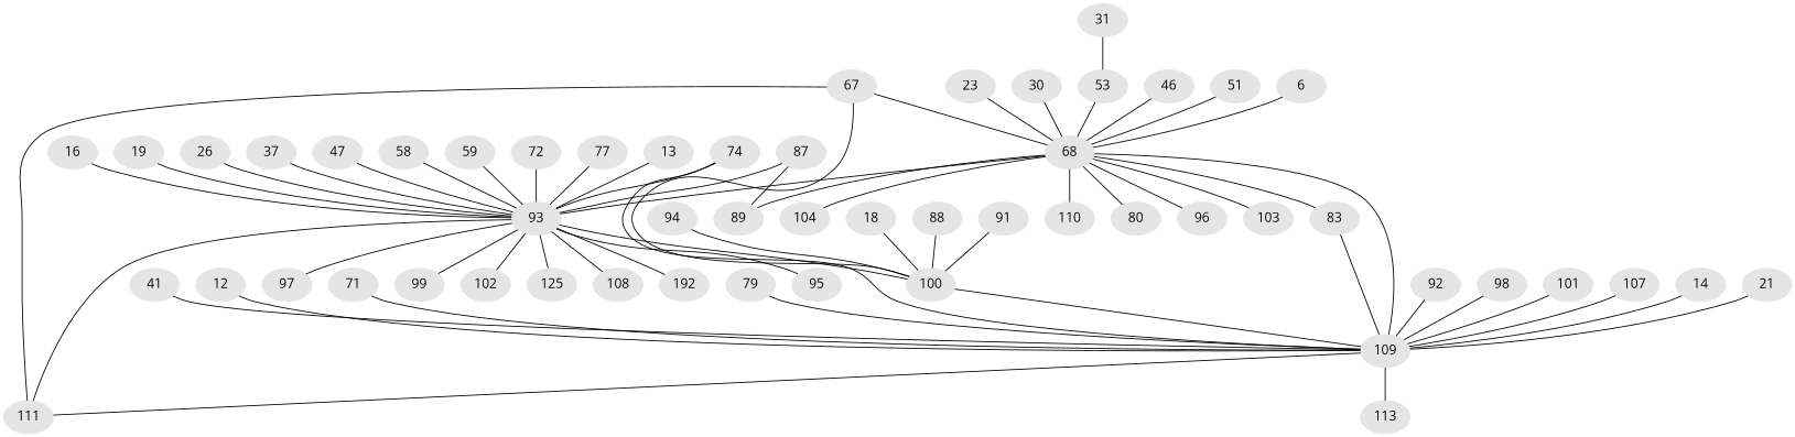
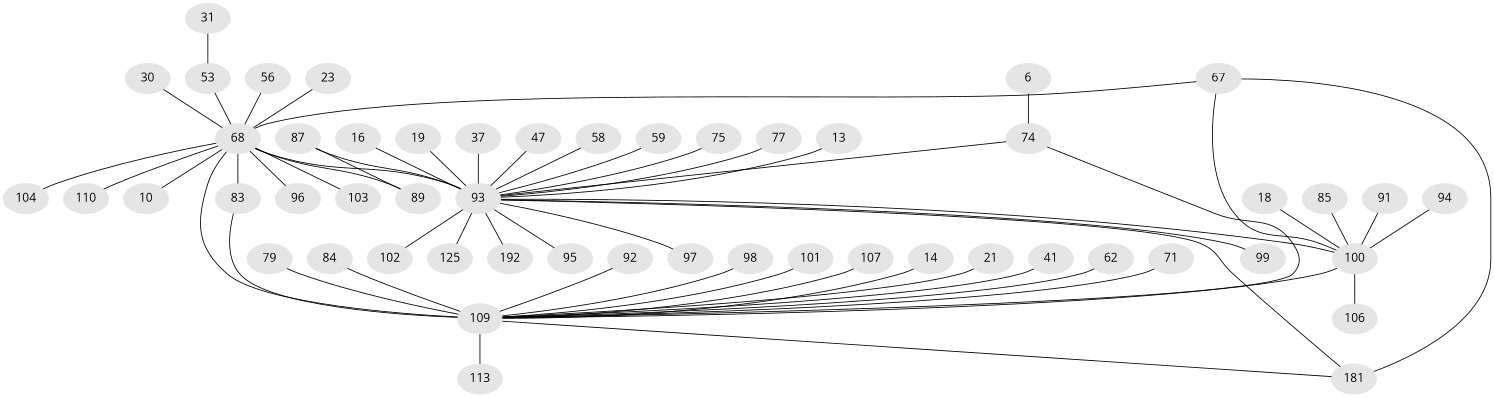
  graph {
    fontname="Open Sans"
    node [color=gray90 fontname="Open Sans" style=filled]
    edge [fontname="Open Sans"]
    68 [super="+42+43+49"]
    93 [super="+69+4+52+90+36"]
    109 [super="+32+61+64+76"]
-   80
+   80 [label=10]
    83 [super="+8"]
    89 [super="+82"]
    96 [super="+29"]
    103
    104 [super="+45"]
    110
    6
    100 [super="+57+78+81+9"]
-   111 [super="+65"]
+   111 [super="+65" label=181]
    95
    97
    99
    102
    n18 [label=125]
-   108 [super="+85"]
    n20 [label=192 super="+60"]
    13
    113
    14
    16
    19
    21
    23
-   26 [super="+24"]
+   106
    n30 [label=18]
    30
    31
    53
    37
    41
-   46
    47
-   56 [label=51]
+   56
    58 [super="+44"]
    59
-   62 [label=12]
+   62
    67 [super="+34+51"]
    71 [super="+35"]
    74
-   75 [label=72]
+   75
    77
    79
+   84 [super="+73"]
    87 [super="+86"]
-   88
+   88 [label=85]
    91
    92 [super="+70"]
    94
    98
    101
    107
    68 -- 93 [weight=13]
    68 -- 109 [weight=12]
    68 -- 80 [weight=2]
    68 -- 83 [weight=2]
    68 -- 89 [weight=2]
    68 -- 96
    68 -- 103
    68 -- 104
    68 -- 110
    93 -- 100 [weight=4]
    93 -- 111
    93 -- 95
    93 -- 97
    93 -- 99
    93 -- 102
    93 -- n18
-   93 -- 108
    93 -- n20
    109 -- 111
    109 -- 113
    83 -- 109 [weight=2]
-   6 -- 68
+   6 -- 74
    100 -- 109 [weight=5]
+   100 -- 106
    13 -- 93
    14 -- 109
    16 -- 93
    19 -- 93
    21 -- 109
    23 -- 68 [weight=2]
-   26 -- 93
    n30 -- 100
    30 -- 68 [weight=2]
    31 -- 53
    53 -- 68
    37 -- 93
    41 -- 109
-   46 -- 68
    47 -- 93
    56 -- 68
    58 -- 93
    59 -- 93
    62 -- 109
    67 -- 68 [weight=2]
    67 -- 100
    67 -- 111 [weight=2]
    71 -- 109
    74 -- 93
    74 -- 109
    75 -- 93 [weight=2]
    77 -- 93
    79 -- 109
+   84 -- 109
    87 -- 93
    87 -- 89
    88 -- 100
    91 -- 100
    92 -- 109
    94 -- 100
    98 -- 109
    101 -- 109
    107 -- 109
  }
